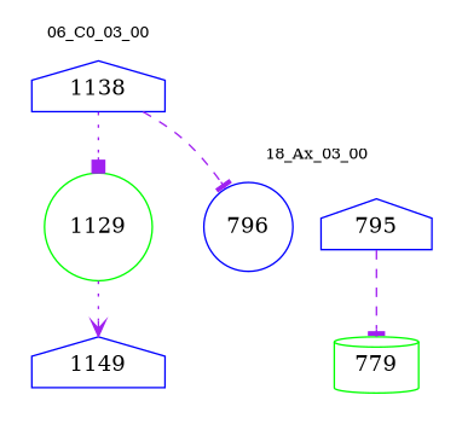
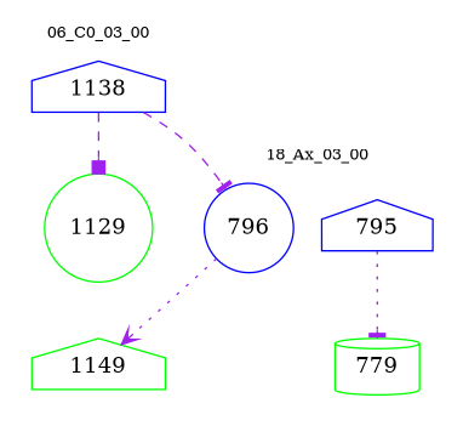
  digraph {
    node [color=blue shape=house]
    edge [arrowhead=tee color=purple style=dotted]
    n1 [label=795]
    n2 [color=green label=779 shape=cylinder]
    n3 [label=796 shape=circle]
    n4 [label=1138]
    n5 [color=green label=1129 shape=circle]
-   n6 [label=1149]
+   n6 [color=green label=1149]
    subgraph cluster_1 {
      color=white
      fontsize=10
      label="18_Ax_03_00"
      n1
      n2
      n3
    }
    subgraph cluster_2 {
      color=white
      fontsize=10
      label="06_C0_03_00"
      n4
      n5
      n6
    }
-   n1 -> n2 [style=dashed]
+   n1 -> n2
    n4 -> n3 [style=dashed]
-   n4 -> n5 [arrowhead=box]
-   n5 -> n6 [arrowhead=vee]
+   n4 -> n5 [arrowhead=box style=dashed]
+   n3 -> n6 [arrowhead=vee]
  }
